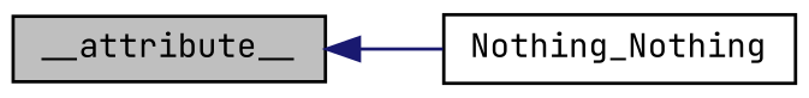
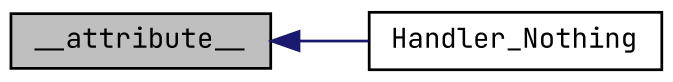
  digraph {
    rankdir=LR
    fontname="JetBrains Mono"
    node [color=black fontname="JetBrains Mono" fontsize=10 shape=record style=filled]
    n1 [fillcolor=grey75 fontcolor=black height=0.2 label=__attribute__ width=0.4]
-   n2 [fillcolor=white height=0.2 label=Nothing_Nothing width=0.4]
+   n2 [fillcolor=white height=0.2 label=Handler_Nothing width=0.4]
    n1 -> n2 [color=midnightblue dir=back fontname="JetBrains Mono" fontsize=10 labelfontname=Helvetica labelfontsize=10 style=solid]
  }
